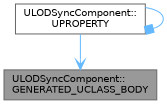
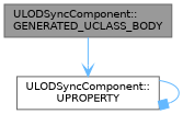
  digraph {
    rankdir=TB
    node [fontname=Helvetica fontsize=10 shape=box style=filled]
    edge [color=steelblue1 fontname=Helvetica fontsize=10 labelfontname=Helvetica labelfontsize=10 style=solid]
    n1 [color=gray40 fillcolor=grey60 fontcolor=black height=0.2 label="ULODSyncComponent::\lGENERATED_UCLASS_BODY" width=0.4]
    n2 [color=grey40 fillcolor=white height=0.2 label="ULODSyncComponent::\lUPROPERTY" width=0.4]
-   n2 -> n1 [arrowhead=vee]
+   n1 -> n2 [arrowhead=vee]
    n2 -> n2 [arrowhead=box]
  }
